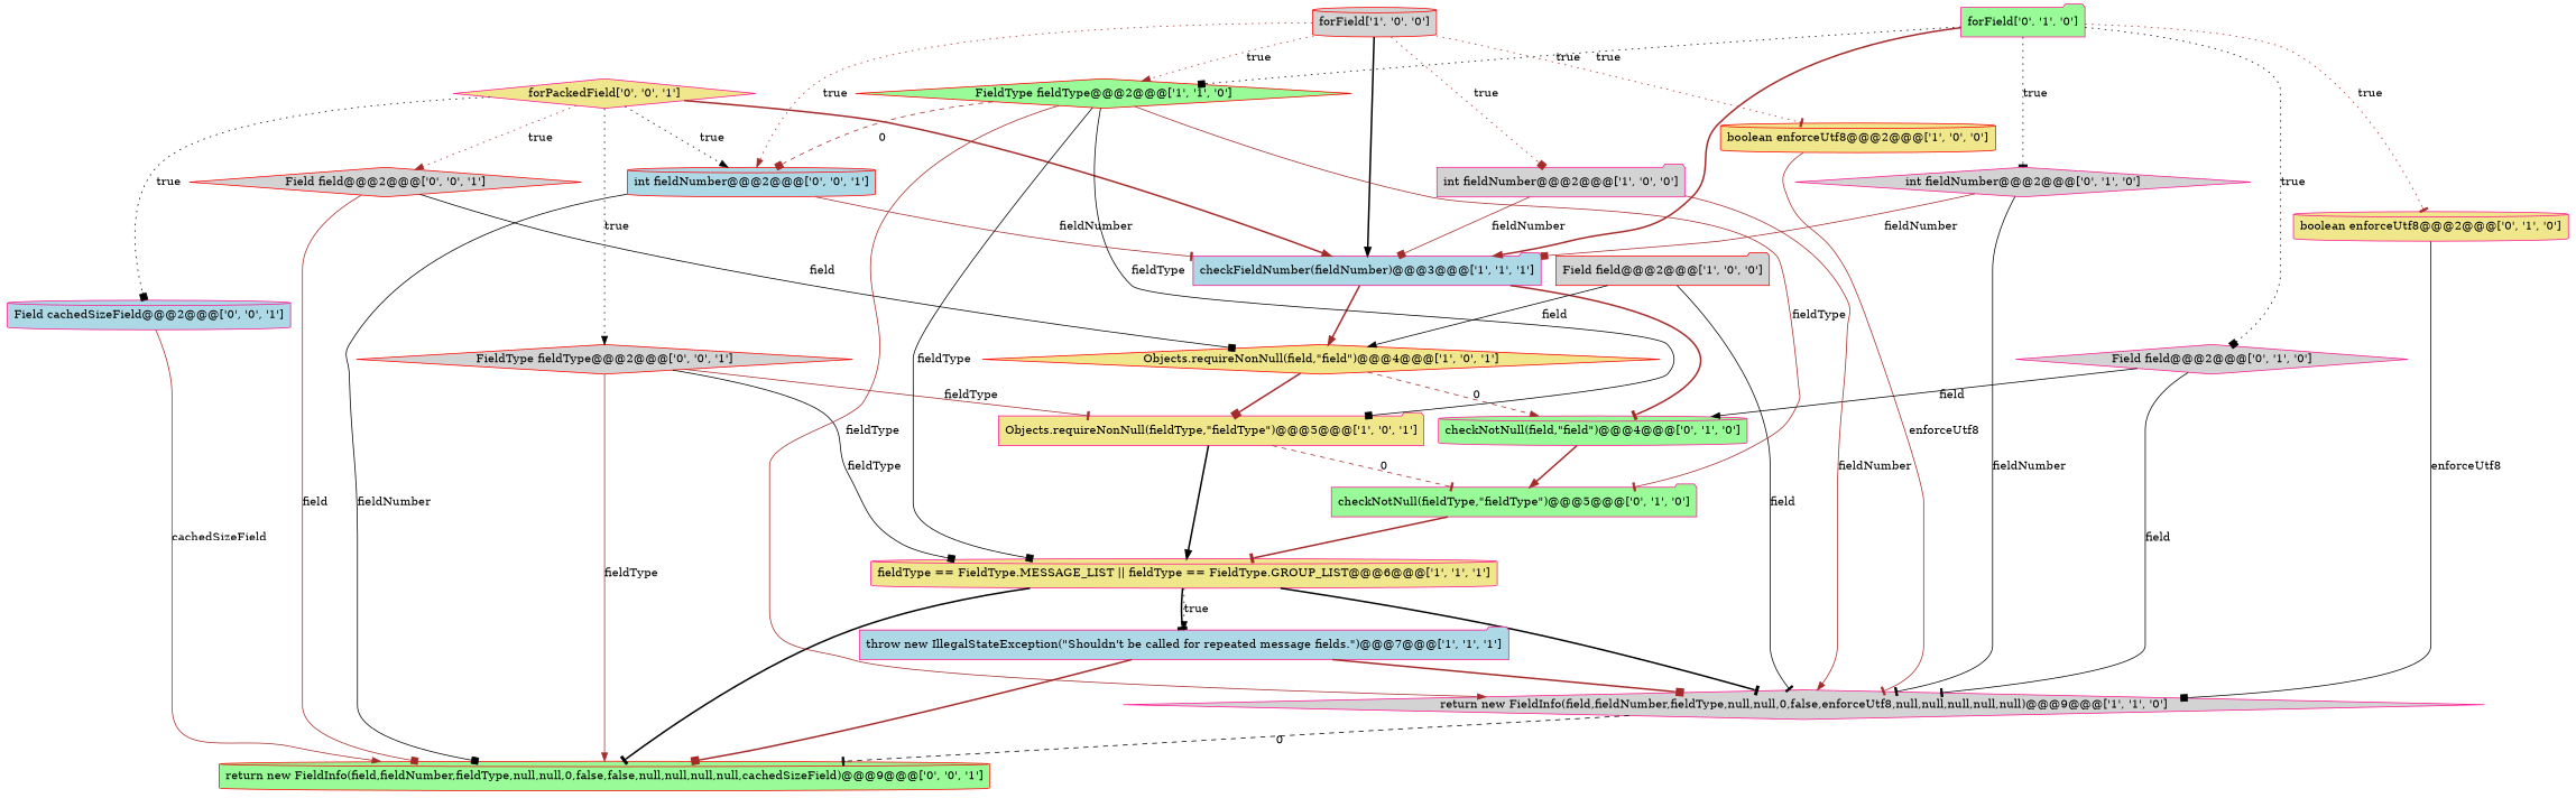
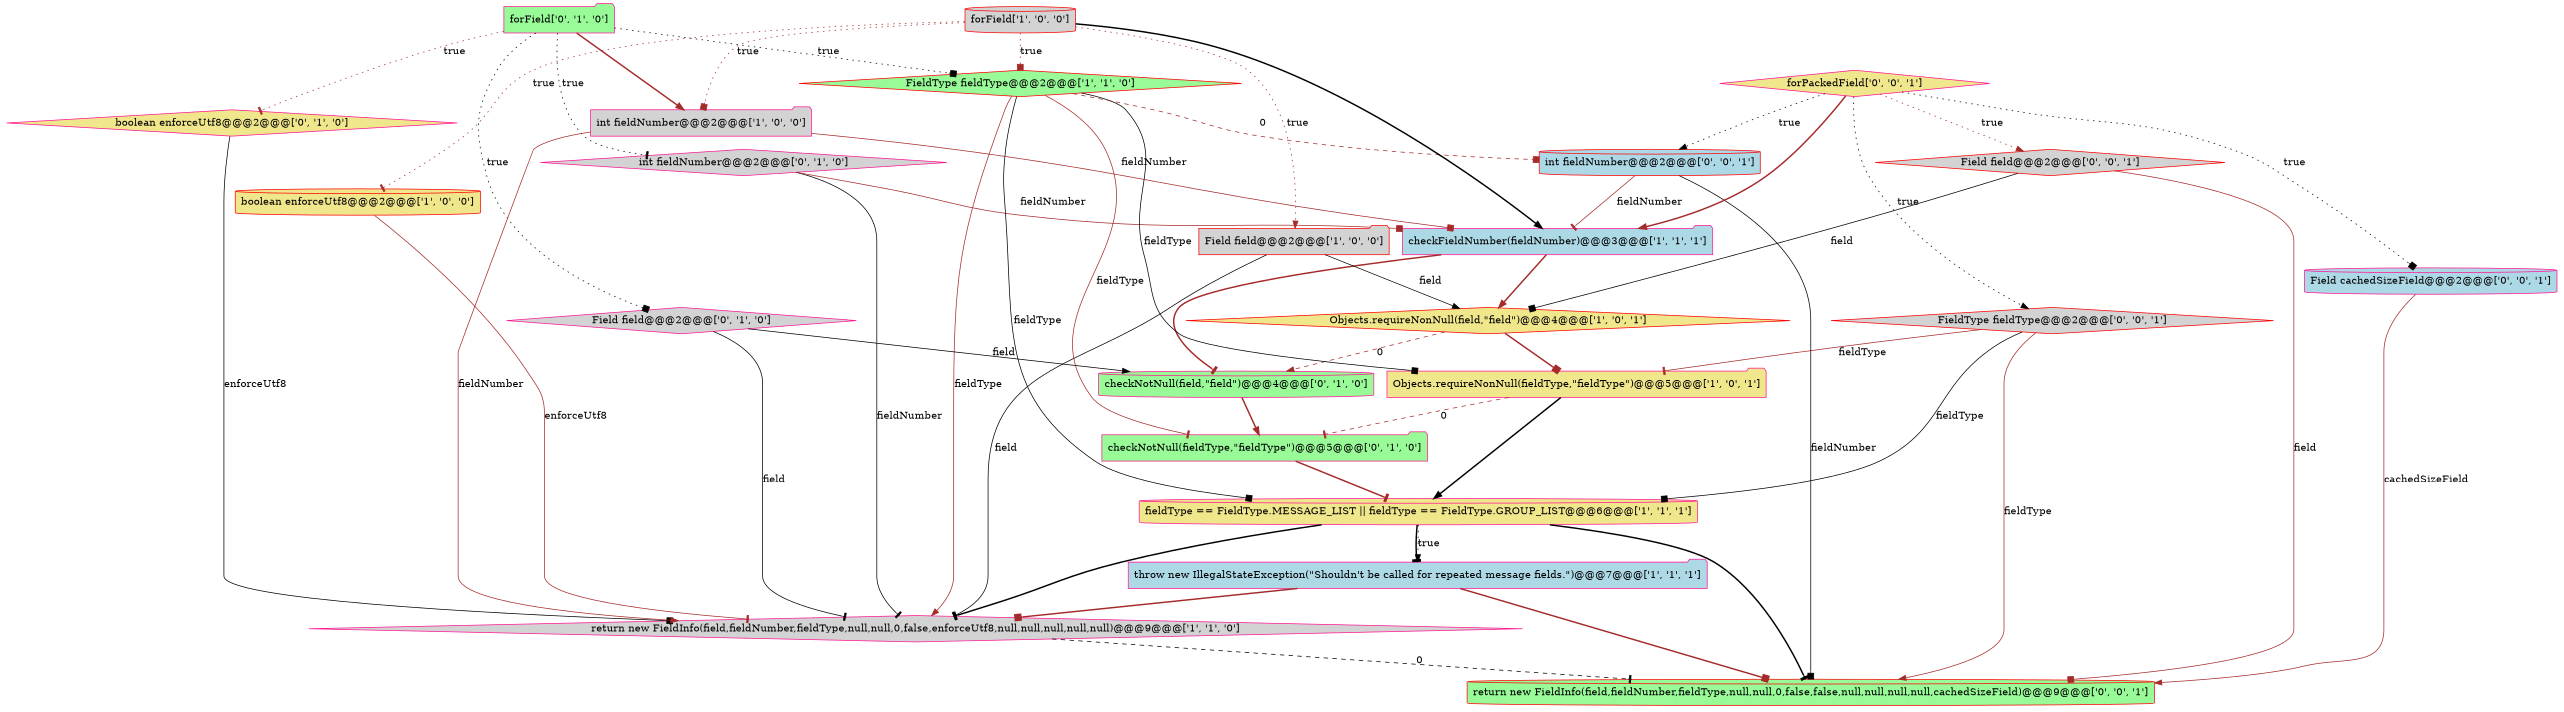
  digraph {
    node [color=deeppink fillcolor=lightgrey shape=diamond style=filled]
    edge [arrowhead=normal color=brown style=solid]
    n1 [color=red label="Field field@@@2@@@['0', '0', '1']"]
    n2 [color=red fillcolor=khaki label="Objects.requireNonNull(field,\"field\")@@@4@@@['1', '0', '1']"]
    n3 [color=red fillcolor=palegreen label="return new FieldInfo(field,fieldNumber,fieldType,null,null,0,false,false,null,null,null,null,cachedSizeField)@@@9@@@['0', '0', '1']" shape=cylinder]
    n4 [fillcolor=khaki label="Objects.requireNonNull(fieldType,\"fieldType\")@@@5@@@['1', '0', '1']" shape=folder]
    n5 [fillcolor=palegreen label="checkNotNull(field,\"field\")@@@4@@@['0', '1', '0']" shape=cylinder]
    n6 [fillcolor=khaki label="fieldType == FieldType.MESSAGE_LIST || fieldType == FieldType.GROUP_LIST@@@6@@@['1', '1', '1']" shape=cylinder]
    n7 [label="return new FieldInfo(field,fieldNumber,fieldType,null,null,0,false,enforceUtf8,null,null,null,null,null)@@@9@@@['1', '1', '0']"]
    n8 [fillcolor=lightblue label="throw new IllegalStateException(\"Shouldn't be called for repeated message fields.\")@@@7@@@['1', '1', '1']" shape=folder]
    n9 [color=red label="FieldType fieldType@@@2@@@['0', '0', '1']"]
    n10 [fillcolor=palegreen label="checkNotNull(fieldType,\"fieldType\")@@@5@@@['0', '1', '0']" shape=folder]
    n11 [label="int fieldNumber@@@2@@@['0', '1', '0']"]
    n12 [fillcolor=lightblue label="checkFieldNumber(fieldNumber)@@@3@@@['1', '1', '1']" shape=folder]
    n13 [color=red label="Field field@@@2@@@['1', '0', '0']" shape=folder]
    n14 [color=red fillcolor=lightblue label="int fieldNumber@@@2@@@['0', '0', '1']" shape=cylinder]
    n15 [fillcolor=khaki label="forPackedField['0', '0', '1']"]
    n16 [fillcolor=lightblue label="Field cachedSizeField@@@2@@@['0', '0', '1']" shape=cylinder]
-   n17 [fillcolor=khaki label="boolean enforceUtf8@@@2@@@['0', '1', '0']" shape=cylinder]
+   n17 [fillcolor=khaki label="boolean enforceUtf8@@@2@@@['0', '1', '0']"]
    n18 [color=red fillcolor=khaki label="boolean enforceUtf8@@@2@@@['1', '0', '0']" shape=cylinder]
    n19 [fillcolor=palegreen label="forField['0', '1', '0']" shape=folder]
    n20 [color=red fillcolor=palegreen label="FieldType fieldType@@@2@@@['1', '1', '0']"]
    n21 [label="Field field@@@2@@@['0', '1', '0']"]
    n22 [color=red label="forField['1', '0', '0']" shape=cylinder]
    n23 [label="int fieldNumber@@@2@@@['1', '0', '0']" shape=folder]
    n1 -> n2 [arrowhead=box color=black label=field]
    n1 -> n3 [arrowhead=box label=field]
    n2 -> n4 [arrowhead=box style=bold]
    n2 -> n5 [label=0 style=dashed]
    n4 -> n6 [color=black style=bold]
    n4 -> n10 [arrowhead=tee label=0 style=dashed]
    n5 -> n10 [style=bold]
    n6 -> n3 [arrowhead=tee color=black style=bold]
    n6 -> n7 [arrowhead=tee color=black style=bold]
    n6 -> n8 [arrowhead=tee color=black style=bold]
    n6 -> n8 [color=black label=true style=dotted]
    n7 -> n3 [arrowhead=tee color=black label=0 style=dashed]
    n8 -> n3 [arrowhead=box style=bold]
    n8 -> n7 [arrowhead=box style=bold]
    n9 -> n3 [label=fieldType]
    n9 -> n4 [arrowhead=tee label=fieldType]
    n9 -> n6 [arrowhead=box color=black label=fieldType]
    n10 -> n6 [arrowhead=tee style=bold]
    n11 -> n7 [arrowhead=tee color=black label=fieldNumber]
    n11 -> n12 [arrowhead=box label=fieldNumber]
    n12 -> n2 [style=bold]
    n12 -> n5 [arrowhead=tee style=bold]
    n13 -> n2 [color=black label=field]
    n13 -> n7 [arrowhead=tee color=black label=field]
    n14 -> n3 [arrowhead=box color=black label=fieldNumber]
    n14 -> n12 [arrowhead=tee label=fieldNumber]
    n15 -> n1 [label=true style=dotted]
    n15 -> n9 [color=black label=true style=dotted]
    n15 -> n12 [style=bold]
    n15 -> n14 [color=black label=true style=dotted]
    n15 -> n16 [arrowhead=box color=black label=true style=dotted]
    n16 -> n3 [label=cachedSizeField]
    n17 -> n7 [arrowhead=box color=black label=enforceUtf8]
    n18 -> n7 [arrowhead=tee label=enforceUtf8]
    n19 -> n11 [arrowhead=tee color=black label=true style=dotted]
-   n19 -> n12 [style=bold]
+   n19 -> n23 [style=bold]
    n19 -> n17 [arrowhead=tee label=true style=dotted]
    n19 -> n20 [arrowhead=box color=black label=true style=dotted]
    n19 -> n21 [arrowhead=box color=black label=true style=dotted]
    n20 -> n4 [arrowhead=box color=black label=fieldType]
    n20 -> n6 [arrowhead=box color=black label=fieldType]
    n20 -> n7 [label=fieldType]
    n20 -> n10 [arrowhead=tee label=fieldType]
    n20 -> n14 [arrowhead=box label=0 style=dashed]
    n21 -> n5 [color=black label=field]
    n21 -> n7 [arrowhead=tee color=black label=field]
    n22 -> n12 [color=black style=bold]
-   n22 -> n14 [label=true style=dotted]
+   n22 -> n13 [label=true style=dotted]
    n22 -> n18 [arrowhead=tee label=true style=dotted]
-   n22 -> n20 [label=true style=dotted]
+   n22 -> n20 [arrowhead=box label=true style=dotted]
    n22 -> n23 [arrowhead=box label=true style=dotted]
    n23 -> n7 [label=fieldNumber]
    n23 -> n12 [arrowhead=box label=fieldNumber]
  }
